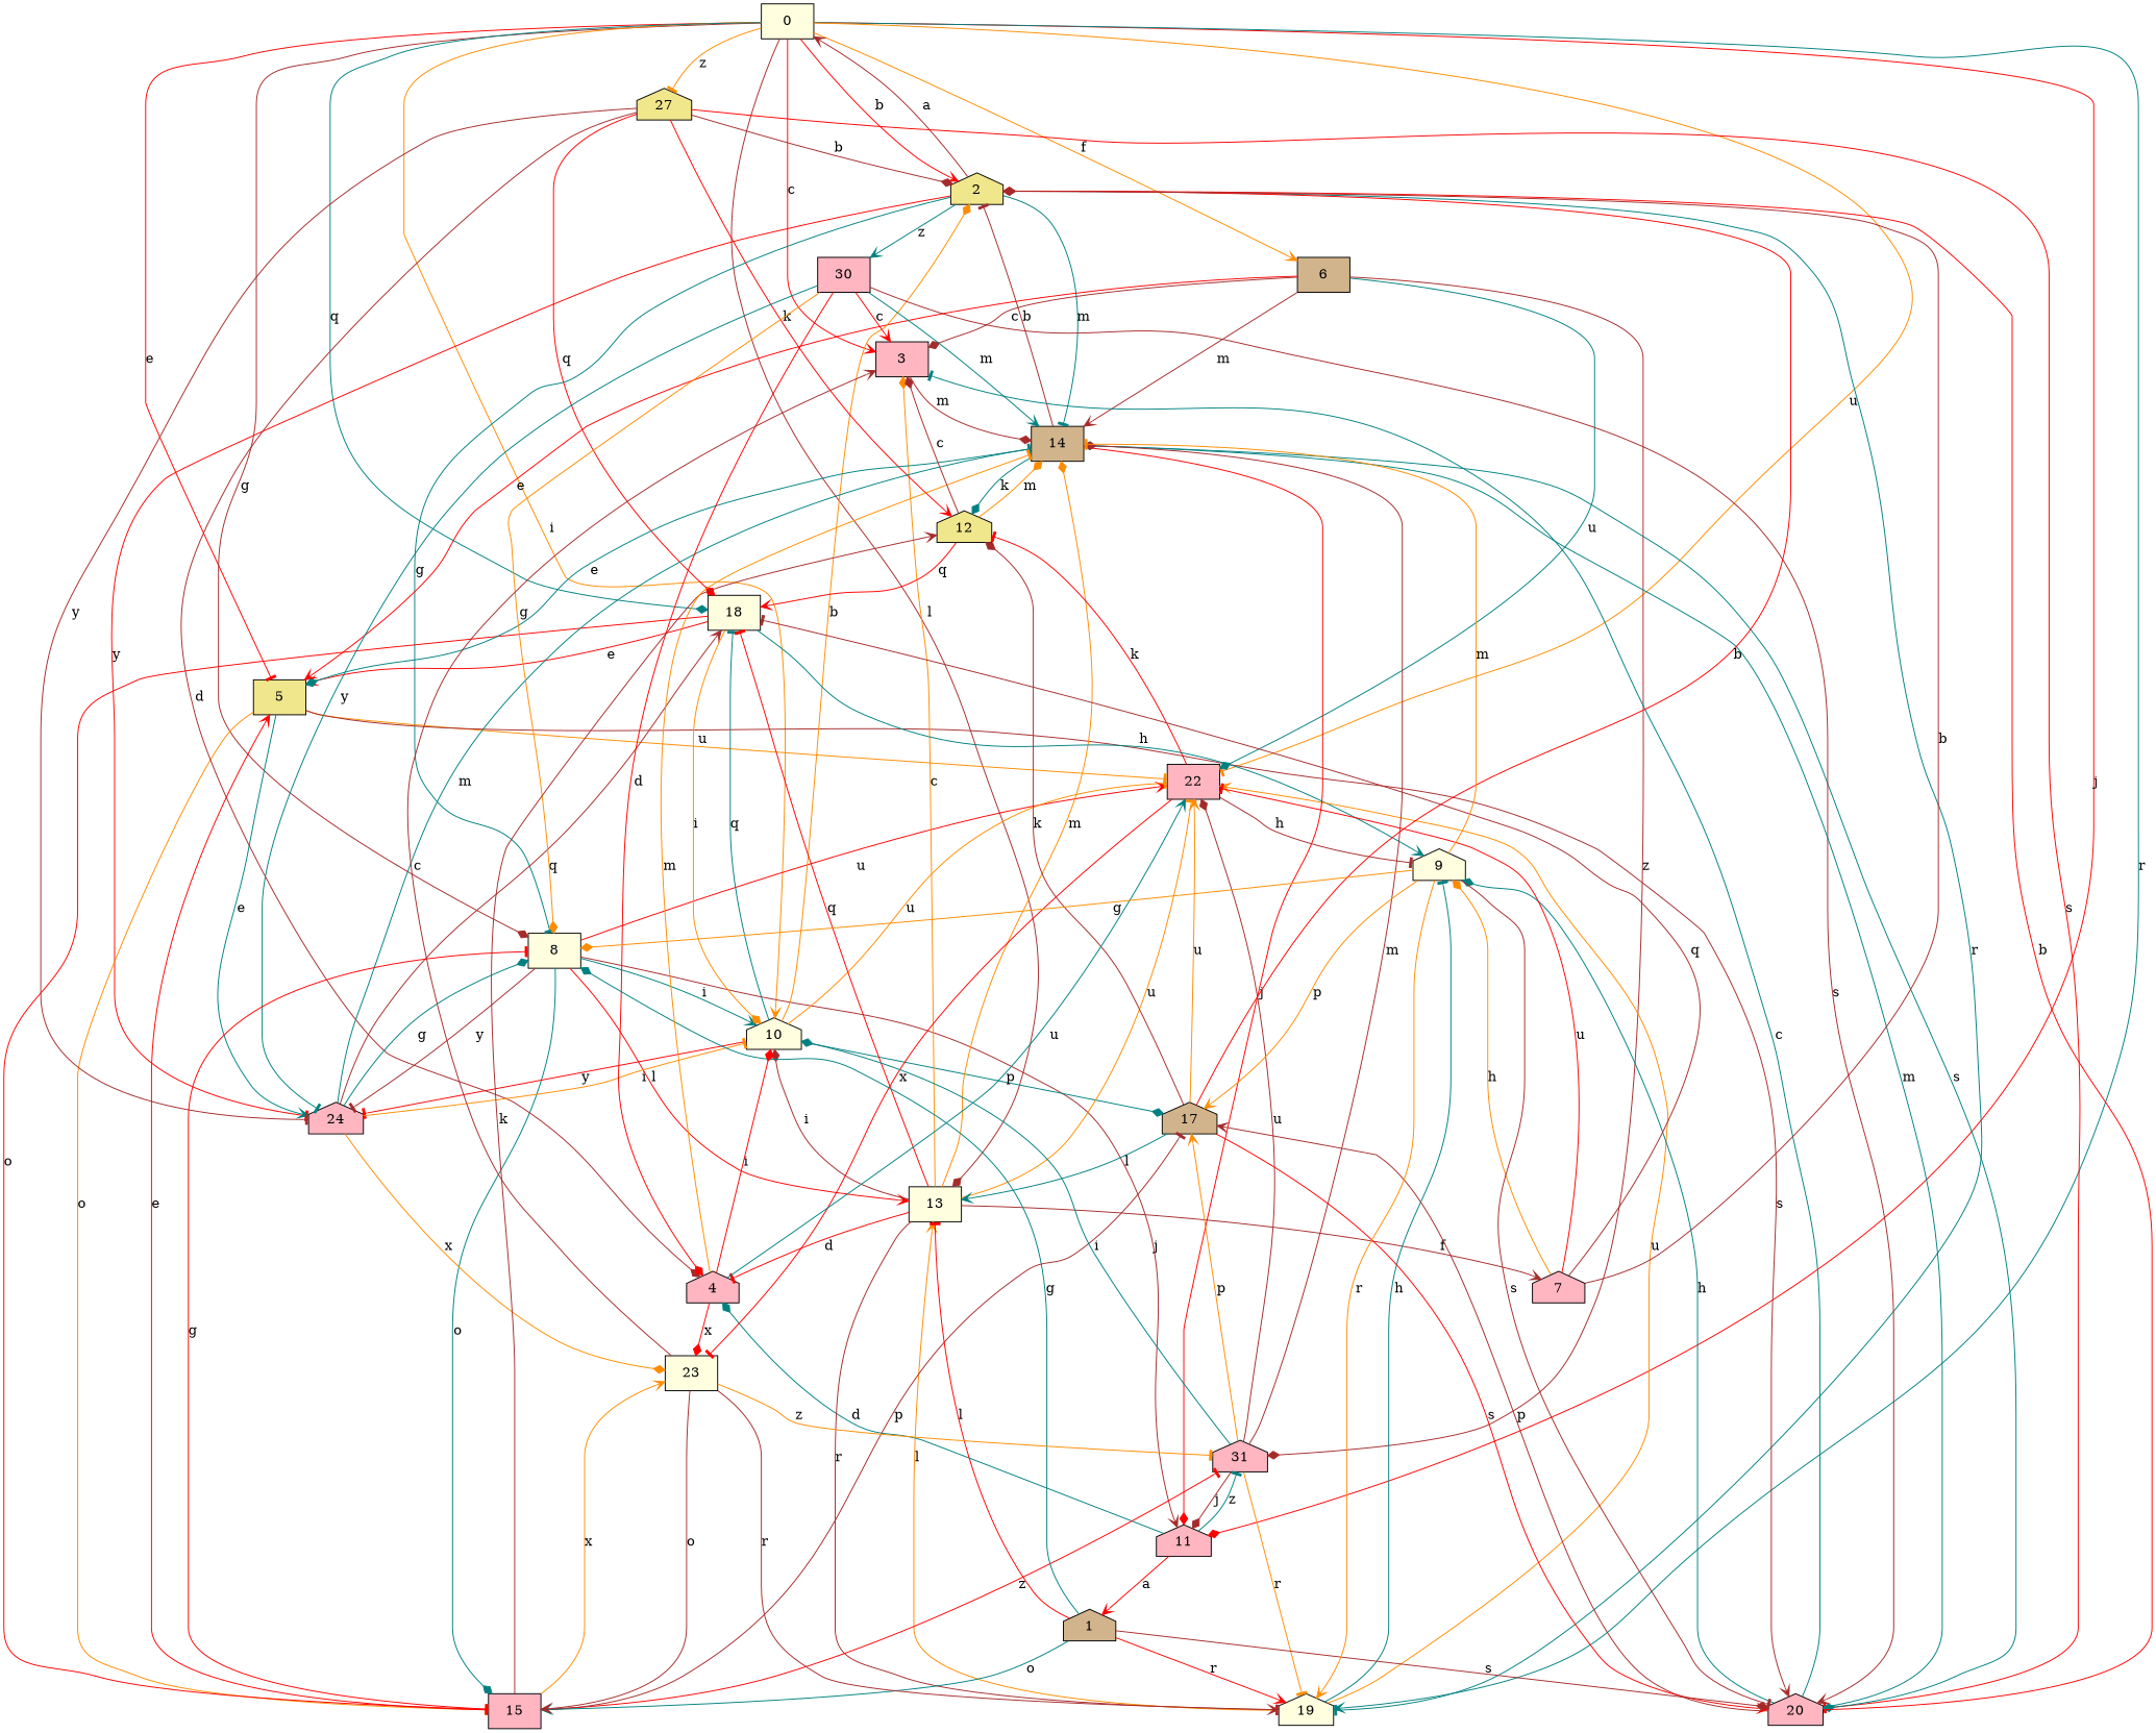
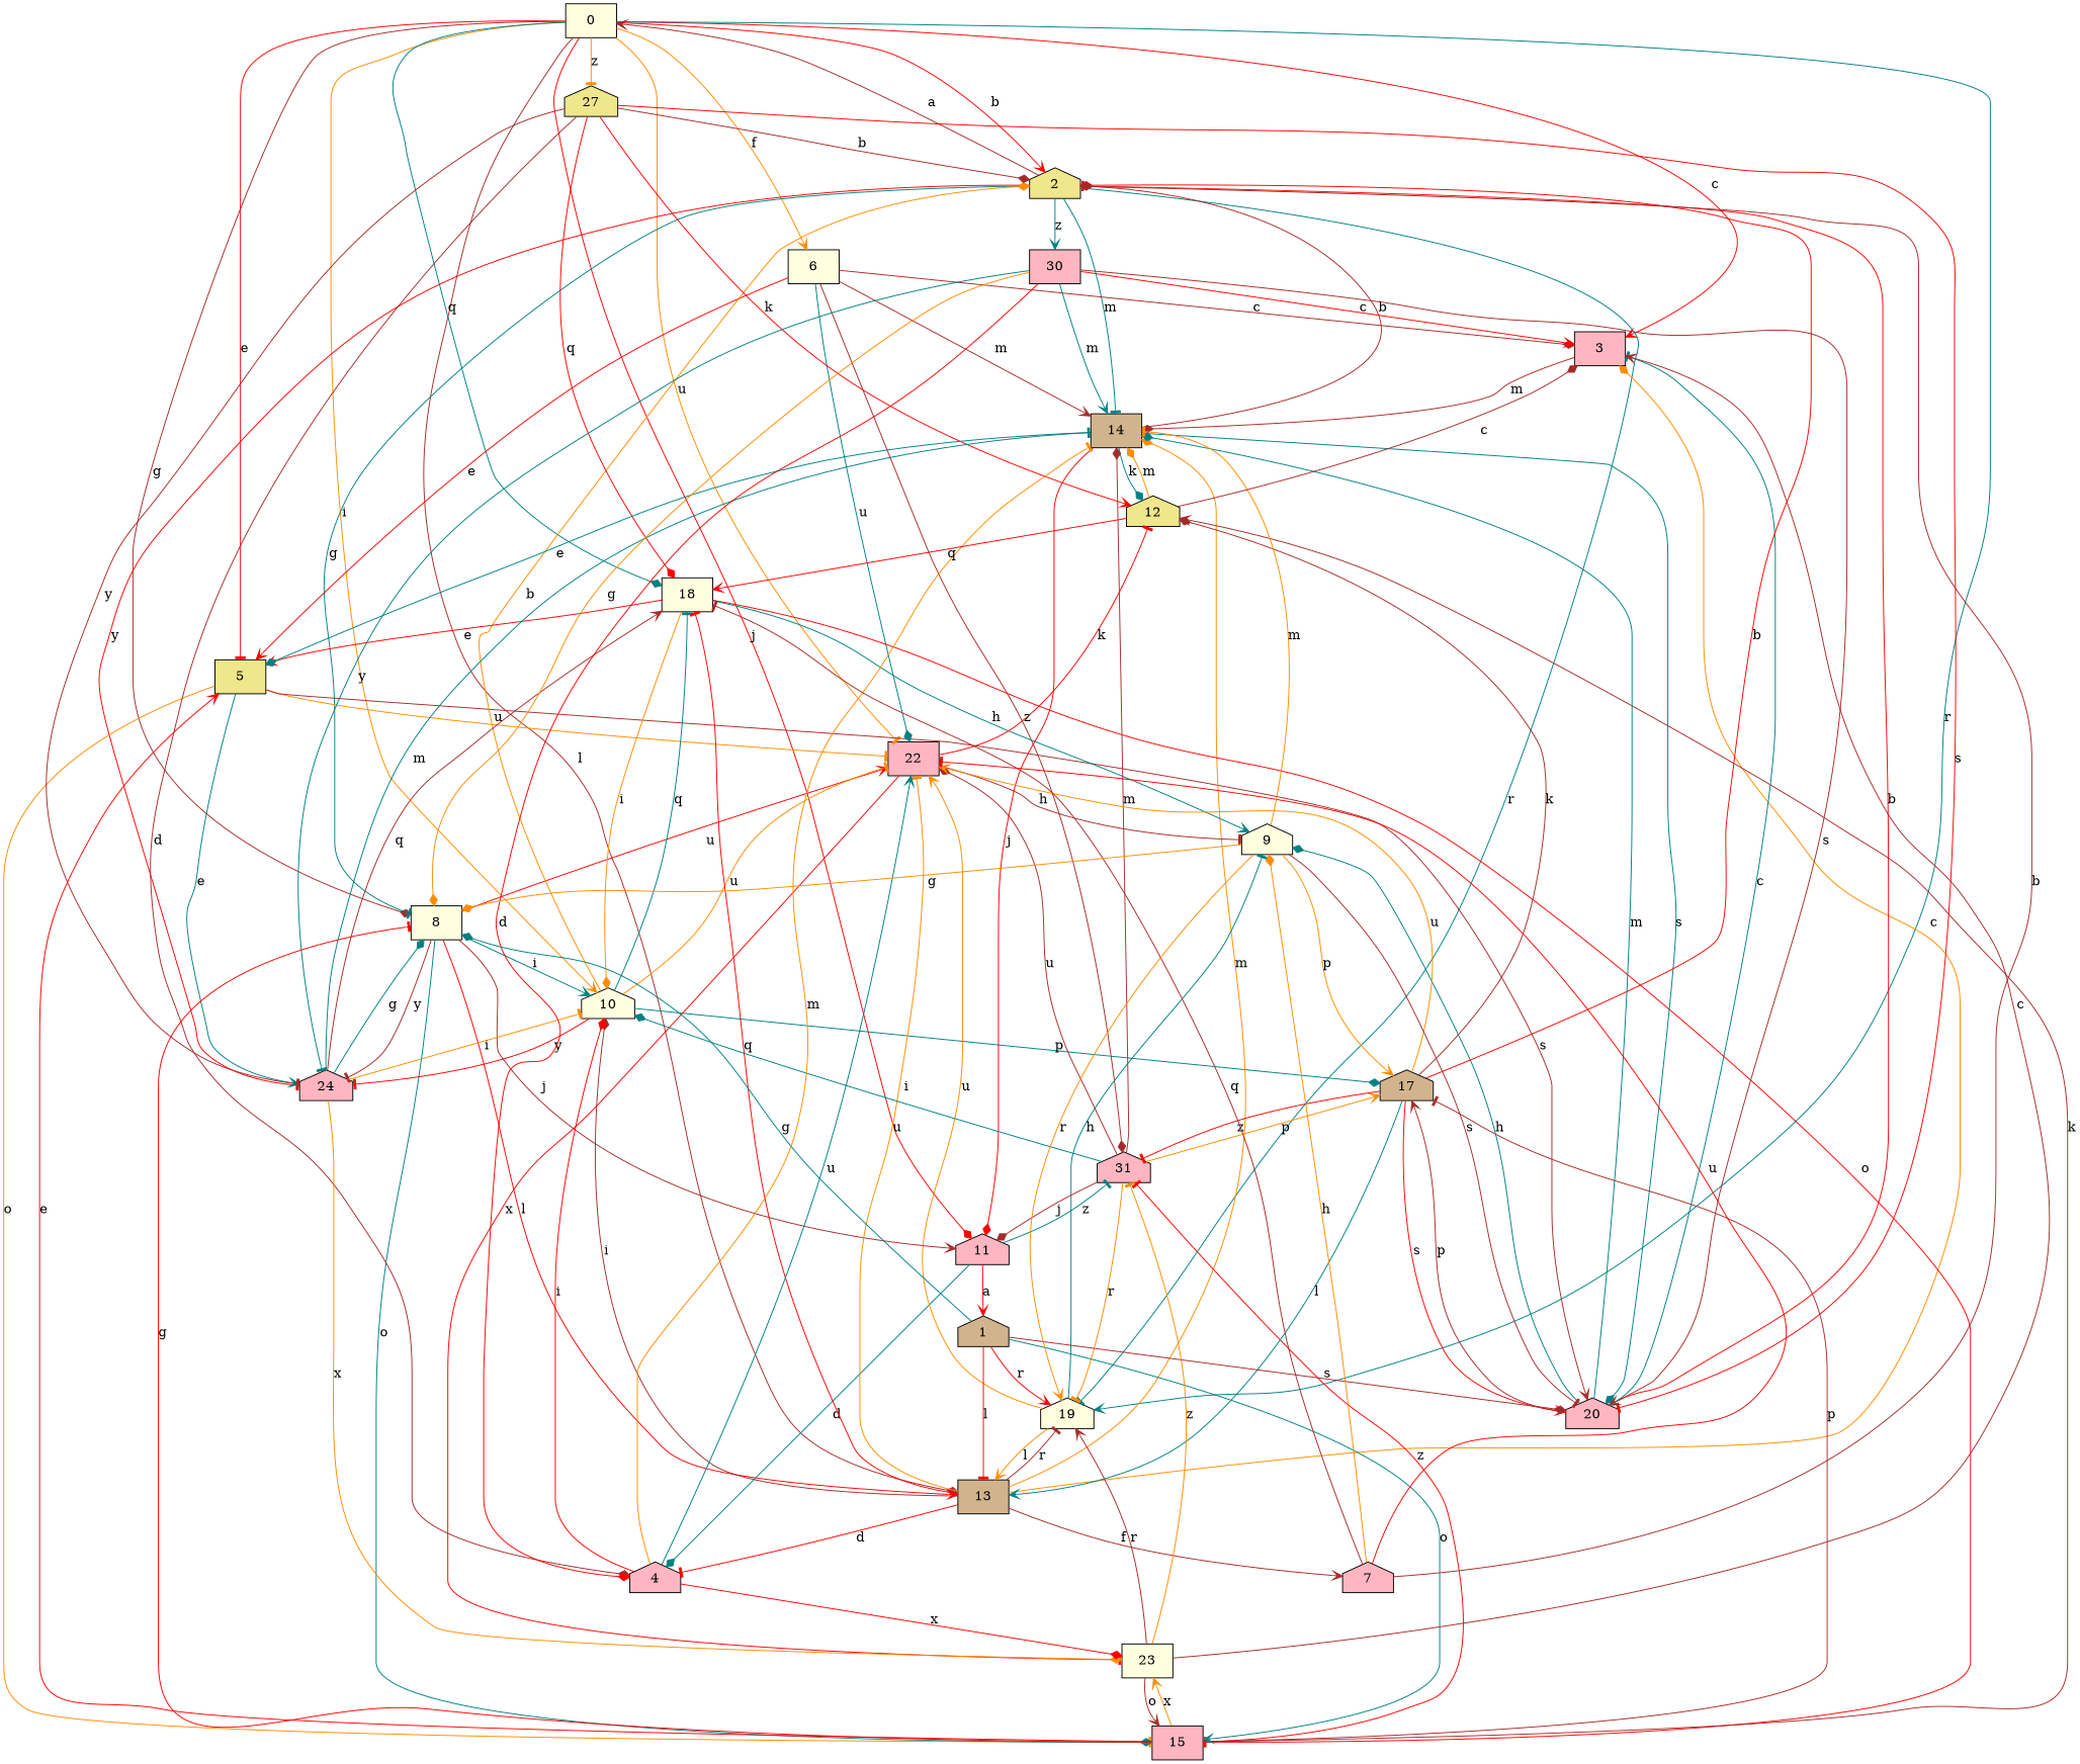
  strict digraph {
    node [fillcolor=lightpink shape=house style=filled]
    edge [arrowhead=diamond color=red]
    0 [fillcolor=lightyellow shape=box]
    2 [fillcolor=khaki]
    3 [shape=box]
    5 [fillcolor=khaki shape=box]
-   6 [fillcolor=tan shape=box]
+   6 [fillcolor=lightyellow shape=box]
    8 [fillcolor=lightyellow shape=box]
    10 [fillcolor=lightyellow]
    11
-   13 [fillcolor=lightyellow shape=box]
+   13 [fillcolor=tan shape=box]
    18 [fillcolor=lightyellow shape=box]
    19 [fillcolor=lightyellow]
    22 [shape=box]
    27 [fillcolor=khaki]
    14 [fillcolor=tan shape=box]
    24
    30 [shape=box]
    15 [shape=box]
    20
    31
    17 [fillcolor=tan]
    1 [fillcolor=tan]
    4
    7
    9 [fillcolor=lightyellow]
    23 [fillcolor=lightyellow shape=box]
    12 [fillcolor=khaki]
    0 -> 2 [arrowhead=vee label=b]
    0 -> 3 [arrowhead=vee label=c]
    0 -> 5 [arrowhead=tee label=e]
    0 -> 6 [arrowhead=vee color=darkorange label=f]
    0 -> 8 [color=brown label=g]
    0 -> 10 [arrowhead=vee color=darkorange label=i]
    0 -> 11 [label=j]
    0 -> 13 [color=brown label=l]
    0 -> 18 [color=teal label=q]
    0 -> 19 [arrowhead=vee color=teal label=r]
    0 -> 22 [arrowhead=tee color=darkorange label=u]
    0 -> 27 [arrowhead=tee color=darkorange label=z]
    2 -> 0 [arrowhead=vee color=brown label=a]
    2 -> 8 [arrowhead=tee color=teal label=g]
    2 -> 19 [arrowhead=tee color=teal label=r]
    2 -> 14 [arrowhead=tee color=teal label=m]
    2 -> 24 [arrowhead=tee label=y]
    2 -> 30 [arrowhead=vee color=teal label=z]
    3 -> 14 [color=brown label=m]
    5 -> 22 [arrowhead=tee color=darkorange label=u]
    5 -> 24 [arrowhead=vee color=teal label=e]
    5 -> 15 [arrowhead=tee color=darkorange label=o]
    5 -> 20 [arrowhead=vee color=brown label=s]
    6 -> 3 [color=brown label=c]
    6 -> 5 [arrowhead=vee label=e]
    6 -> 22 [color=teal label=u]
    6 -> 14 [arrowhead=vee color=brown label=m]
    6 -> 31 [color=brown label=z]
    8 -> 10 [arrowhead=vee color=teal label=i]
    8 -> 11 [arrowhead=vee color=brown label=j]
    8 -> 13 [arrowhead=vee label=l]
    8 -> 22 [arrowhead=vee label=u]
    8 -> 24 [arrowhead=tee color=brown label=y]
    8 -> 15 [color=teal label=o]
    10 -> 2 [color=darkorange label=b]
    10 -> 18 [arrowhead=tee color=teal label=q]
    10 -> 22 [arrowhead=tee color=darkorange label=u]
    10 -> 24 [arrowhead=tee label=y]
    10 -> 17 [color=teal label=p]
    11 -> 31 [arrowhead=tee color=teal label=z]
    11 -> 1 [arrowhead=vee label=a]
    11 -> 4 [color=teal label=d]
    13 -> 3 [color=darkorange label=c]
    13 -> 10 [color=brown label=i]
    13 -> 18 [arrowhead=tee label=q]
    13 -> 19 [arrowhead=tee color=brown label=r]
    13 -> 22 [arrowhead=tee color=darkorange label=u]
    13 -> 14 [color=darkorange label=m]
    13 -> 4 [arrowhead=tee label=d]
    13 -> 7 [arrowhead=vee color=brown label=f]
    18 -> 5 [arrowhead=vee label=e]
    18 -> 10 [color=darkorange label=i]
    18 -> 15 [arrowhead=tee label=o]
    18 -> 9 [arrowhead=vee color=teal label=h]
    19 -> 13 [arrowhead=vee color=darkorange label=l]
    19 -> 22 [arrowhead=vee color=darkorange label=u]
    19 -> 9 [arrowhead=tee color=teal label=h]
    22 -> 9 [arrowhead=tee color=brown label=h]
    22 -> 23 [arrowhead=tee label=x]
    22 -> 12 [arrowhead=tee label=k]
    27 -> 2 [color=brown label=b]
    27 -> 18 [label=q]
    27 -> 24 [arrowhead=tee color=brown label=y]
    27 -> 20 [arrowhead=tee label=s]
    27 -> 4 [color=brown label=d]
    27 -> 12 [arrowhead=vee label=k]
    14 -> 2 [arrowhead=tee color=brown label=b]
    14 -> 5 [color=teal label=e]
    14 -> 11 [label=j]
    14 -> 20 [color=teal label=s]
    14 -> 12 [color=teal label=k]
    24 -> 8 [color=teal label=g]
    24 -> 10 [arrowhead=tee color=darkorange label=i]
    24 -> 18 [arrowhead=vee color=brown label=q]
    24 -> 14 [arrowhead=tee color=teal label=m]
    24 -> 23 [color=darkorange label=x]
    30 -> 3 [arrowhead=vee label=c]
    30 -> 8 [color=darkorange label=g]
    30 -> 14 [arrowhead=vee color=teal label=m]
    30 -> 24 [arrowhead=tee color=teal label=y]
    30 -> 20 [arrowhead=vee color=brown label=s]
    30 -> 4 [label=d]
    15 -> 5 [arrowhead=vee label=e]
    15 -> 8 [arrowhead=tee label=g]
    15 -> 31 [arrowhead=tee label=z]
    15 -> 17 [arrowhead=tee color=brown label=p]
    15 -> 23 [arrowhead=vee color=darkorange label=x]
    15 -> 12 [arrowhead=vee color=brown label=k]
    20 -> 2 [label=b]
    20 -> 3 [arrowhead=tee color=teal label=c]
    20 -> 14 [color=teal label=m]
    20 -> 17 [arrowhead=vee color=brown label=p]
    20 -> 9 [color=teal label=h]
    31 -> 10 [color=teal label=i]
    31 -> 11 [color=brown label=j]
    31 -> 19 [arrowhead=tee color=darkorange label=r]
    31 -> 22 [color=brown label=u]
    31 -> 14 [color=brown label=m]
    31 -> 17 [arrowhead=vee color=darkorange label=p]
    17 -> 2 [label=b]
    17 -> 13 [arrowhead=vee color=teal label=l]
    17 -> 22 [arrowhead=vee color=darkorange label=u]
    17 -> 20 [arrowhead=vee label=s]
+   17 -> 31 [arrowhead=tee label=z]
    17 -> 12 [color=brown label=k]
    1 -> 8 [color=teal label=g]
    1 -> 13 [arrowhead=tee label=l]
    1 -> 19 [arrowhead=vee label=r]
    1 -> 15 [arrowhead=vee color=teal label=o]
    1 -> 20 [color=brown label=s]
    4 -> 10 [label=i]
    4 -> 22 [arrowhead=vee color=teal label=u]
    4 -> 14 [arrowhead=tee color=darkorange label=m]
    4 -> 23 [label=x]
    7 -> 2 [color=brown label=b]
    7 -> 18 [arrowhead=tee color=brown label=q]
    7 -> 22 [arrowhead=tee label=u]
    7 -> 9 [color=darkorange label=h]
    9 -> 8 [color=darkorange label=g]
    9 -> 19 [arrowhead=vee color=darkorange label=r]
    9 -> 14 [arrowhead=tee color=darkorange label=m]
    9 -> 20 [arrowhead=tee color=brown label=s]
    9 -> 17 [arrowhead=vee color=darkorange label=p]
    23 -> 3 [arrowhead=vee color=brown label=c]
    23 -> 19 [arrowhead=vee color=brown label=r]
    23 -> 15 [arrowhead=vee color=brown label=o]
    23 -> 31 [arrowhead=tee color=darkorange label=z]
    12 -> 3 [color=brown label=c]
    12 -> 18 [arrowhead=vee label=q]
    12 -> 14 [color=darkorange label=m]
  }
